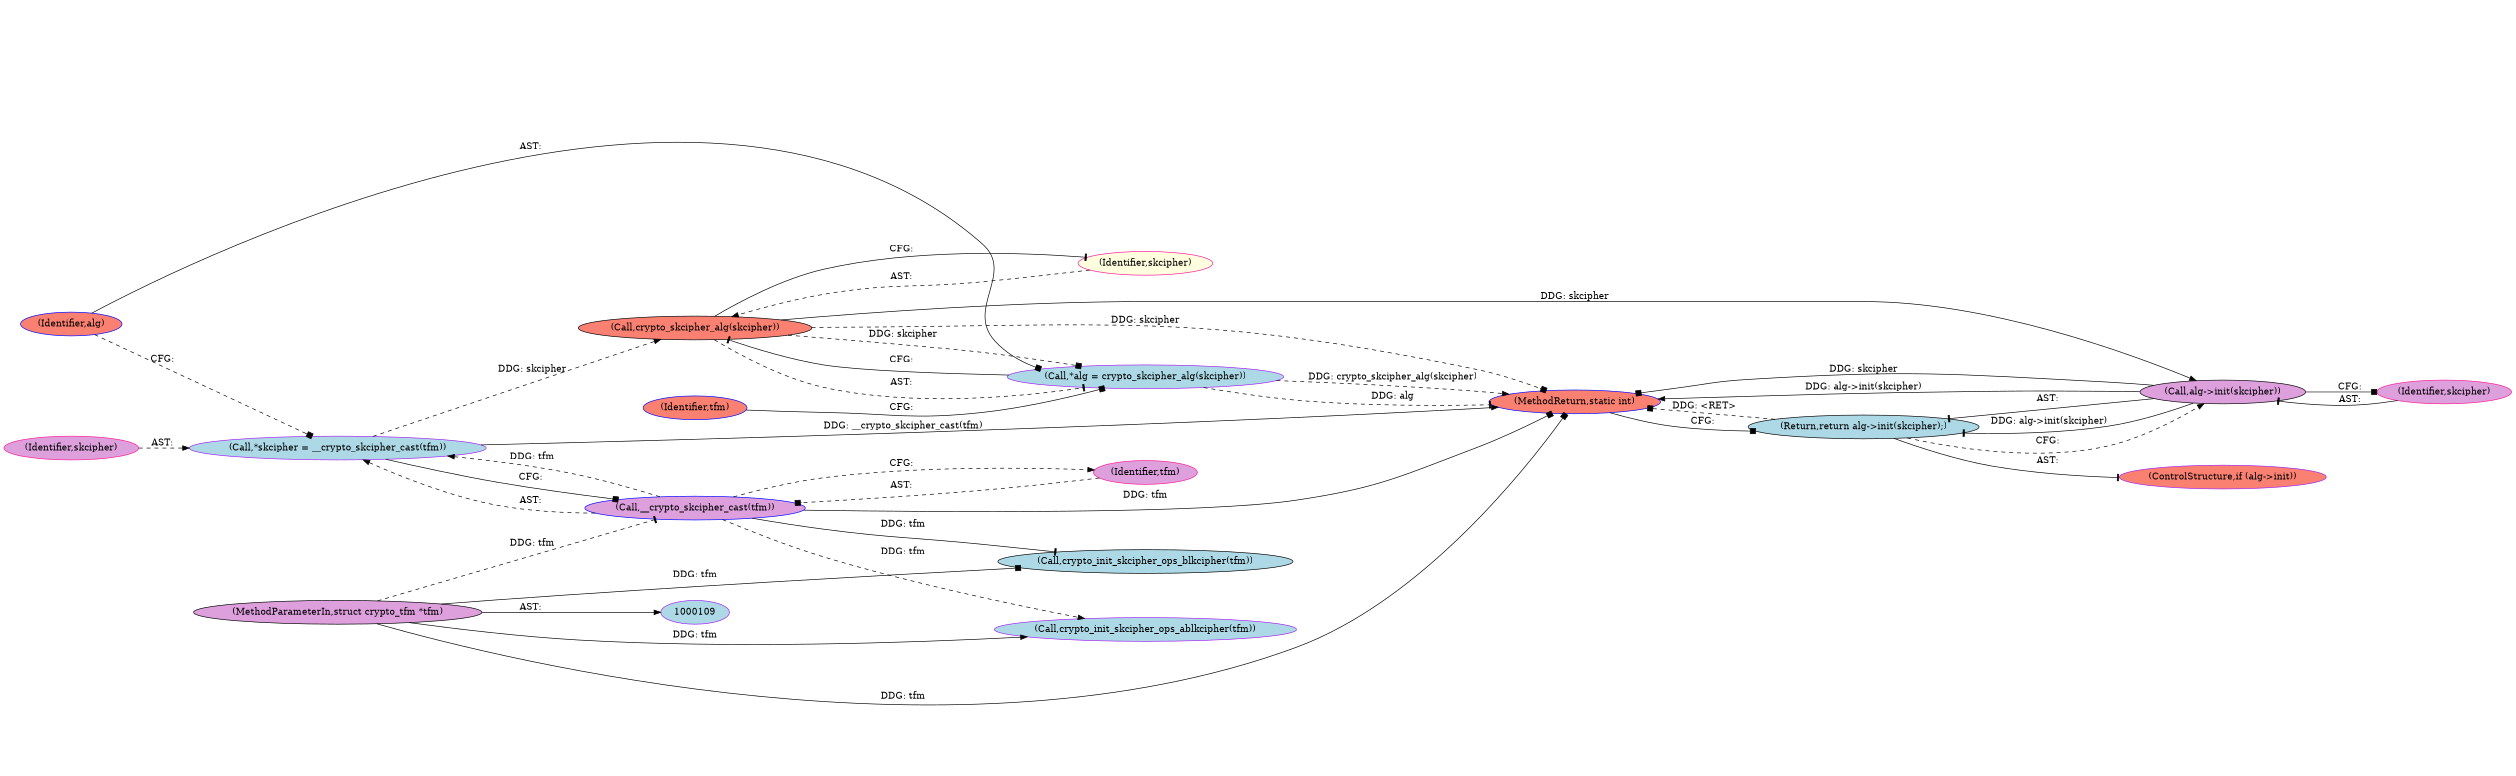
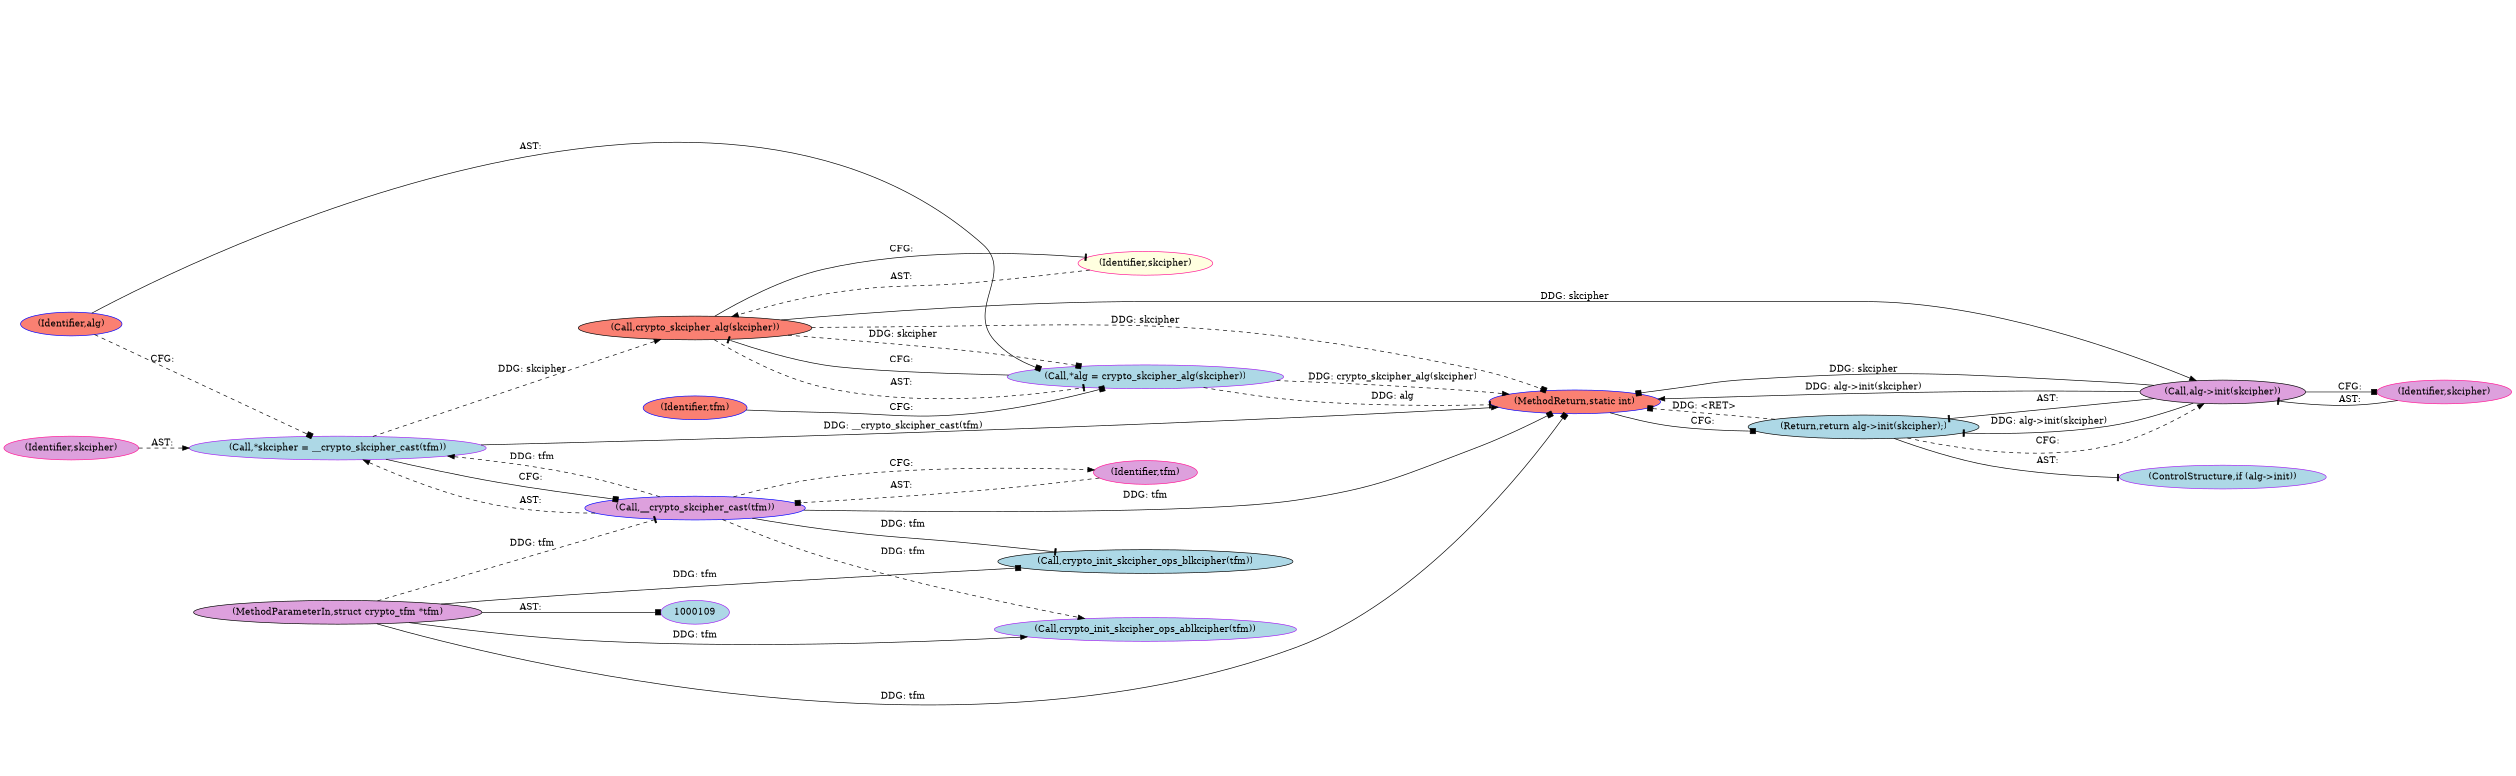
  digraph {
    rankdir=LR
    node [color=black fillcolor=lightblue style=filled]
    edge [arrowhead=box style=solid]
    n1 [fillcolor=salmon label="(Call,crypto_skcipher_alg(skcipher))"]
    n2 [color=purple label="(Call,*alg = crypto_skcipher_alg(skcipher))"]
    n3 [fillcolor=plum label="(Call,alg->init(skcipher))"]
    n4 [color=deeppink fillcolor=lightyellow label="(Identifier,skcipher)"]
    n5 [color=blue fillcolor=salmon label="(MethodReturn,static int)"]
    n6 [label="(Return,return alg->init(skcipher);)"]
    n7 [color=deeppink fillcolor=plum label="(Identifier,skcipher)"]
    n8 [color=purple label="(Call,*skcipher = __crypto_skcipher_cast(tfm))"]
    n9 [color=blue fillcolor=plum label="(Call,__crypto_skcipher_cast(tfm))"]
    n10 [color=deeppink fillcolor=plum label="(Identifier,tfm)"]
    n11 [color=purple label="(Call,crypto_init_skcipher_ops_ablkcipher(tfm))"]
    n12 [label="(Call,crypto_init_skcipher_ops_blkcipher(tfm))"]
    n13 [fillcolor=plum label="(MethodParameterIn,struct crypto_tfm *tfm)"]
    n14 [color=purple label=1000109]
-   n15 [color=purple fillcolor=salmon label="(ControlStructure,if (alg->init))"]
+   n15 [color=purple label="(ControlStructure,if (alg->init))"]
    n16 [color=blue fillcolor=salmon label="(Identifier,tfm)"]
    n17 [color=deeppink fillcolor=plum label="(Identifier,skcipher)"]
    n18 [color=blue fillcolor=salmon label="(Identifier,alg)"]
    n1 -> n2 [arrowhead=tee label="AST: " style=dashed]
    n1 -> n2 [label="DDG: skcipher" style=dashed]
    n1 -> n3 [arrowhead=normal label="DDG: skcipher"]
    n1 -> n4 [arrowhead=tee label="CFG: "]
    n1 -> n5 [label="DDG: skcipher" style=dashed]
    n2 -> n1 [arrowhead=tee label="CFG: "]
    n2 -> n5 [arrowhead=tee label="DDG: alg" style=dashed]
    n2 -> n5 [arrowhead=normal label="DDG: crypto_skcipher_alg(skcipher)" style=dashed]
    n3 -> n5 [arrowhead=normal label="DDG: alg->init(skcipher)"]
    n3 -> n5 [label="DDG: skcipher"]
    n3 -> n6 [arrowhead=tee label="AST: "]
    n3 -> n6 [arrowhead=tee label="DDG: alg->init(skcipher)"]
    n3 -> n7 [label="CFG: "]
    n4 -> n1 [arrowhead=normal label="AST: " style=dashed]
    n5 -> n6 [label="CFG: "]
    n6 -> n3 [arrowhead=normal label="CFG: " style=dashed]
    n6 -> n5 [label="DDG: <RET>" style=dashed]
    n6 -> n15 [arrowhead=tee label="AST: "]
    n7 -> n3 [arrowhead=tee label="AST: "]
    n8 -> n1 [arrowhead=normal label="DDG: skcipher" style=dashed]
    n8 -> n5 [arrowhead=normal label="DDG: __crypto_skcipher_cast(tfm)"]
    n8 -> n9 [label="CFG: "]
    n9 -> n5 [label="DDG: tfm"]
    n9 -> n8 [arrowhead=normal label="AST: " style=dashed]
    n9 -> n8 [arrowhead=normal label="DDG: tfm" style=dashed]
    n9 -> n10 [arrowhead=normal label="CFG: " style=dashed]
    n9 -> n11 [arrowhead=normal label="DDG: tfm" style=dashed]
    n9 -> n12 [arrowhead=tee label="DDG: tfm"]
    n10 -> n9 [label="AST: " style=dashed]
    n13 -> n5 [label="DDG: tfm"]
    n13 -> n9 [arrowhead=tee label="DDG: tfm" style=dashed]
    n13 -> n11 [arrowhead=normal label="DDG: tfm"]
    n13 -> n12 [label="DDG: tfm"]
-   n13 -> n14 [arrowhead=normal label="AST: "]
+   n13 -> n14 [label="AST: "]
    n16 -> n2 [label="CFG: "]
    n17 -> n8 [arrowhead=normal label="AST: " style=dashed]
    n18 -> n2 [label="AST: "]
    n18 -> n8 [label="CFG: " style=dashed]
  }
